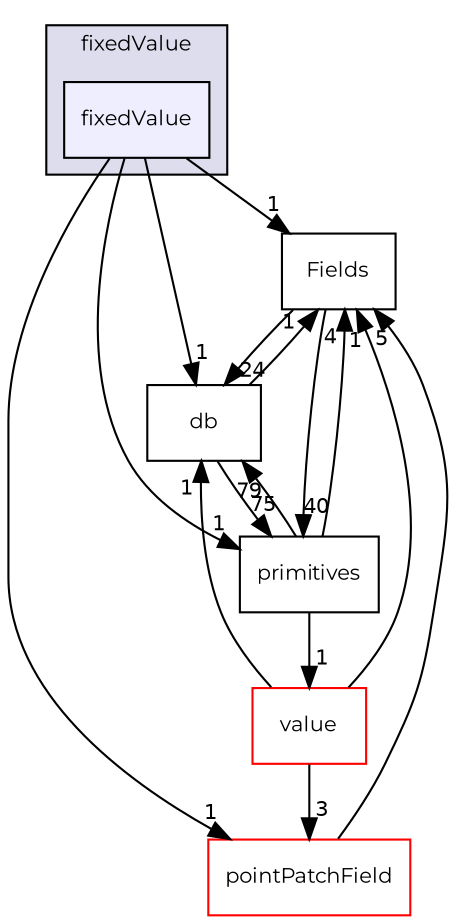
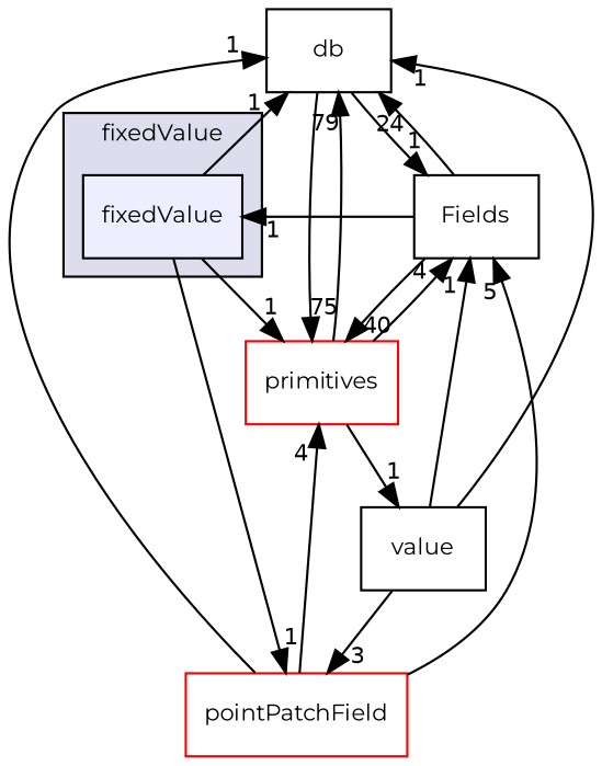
  digraph {
    compound=true
    fontname=Montserrat
    node [fontname=Montserrat fontsize=10 shape=box]
    edge [fontname=Montserrat headlabel=1 labeldistance=1.5 labelfontname=Helvetica labelfontsize=10]
    n1 [fillcolor="#eeeeff" label=fixedValue pencolor=black style=filled]
    n2 [color=black label=Fields]
    n3 [color=black label=db]
-   n4 [color=black label=primitives]
+   n4 [color=red label=primitives]
    n5 [color=red label=pointPatchField]
-   n6 [label=value color=red]
+   n6 [label=value]
    subgraph cluster_1 {
      bgcolor="#ddddee"
      fontsize=10
      label=fixedValue
      pencolor=black
      n1
    }
-   n1 -> n2
+   n2 -> n1
    n1 -> n3
    n1 -> n4
    n1 -> n5
    n2 -> n3 [headlabel=24]
    n2 -> n4 [headlabel=40]
    n3 -> n2
    n3 -> n4 [headlabel=75]
    n4 -> n2 [headlabel=4]
    n4 -> n3 [headlabel=79]
    n4 -> n6
    n5 -> n2 [headlabel=5]
+   n5 -> n3
+   n5 -> n4 [headlabel=4]
    n6 -> n2
    n6 -> n3
    n6 -> n5 [headlabel=3]
  }
